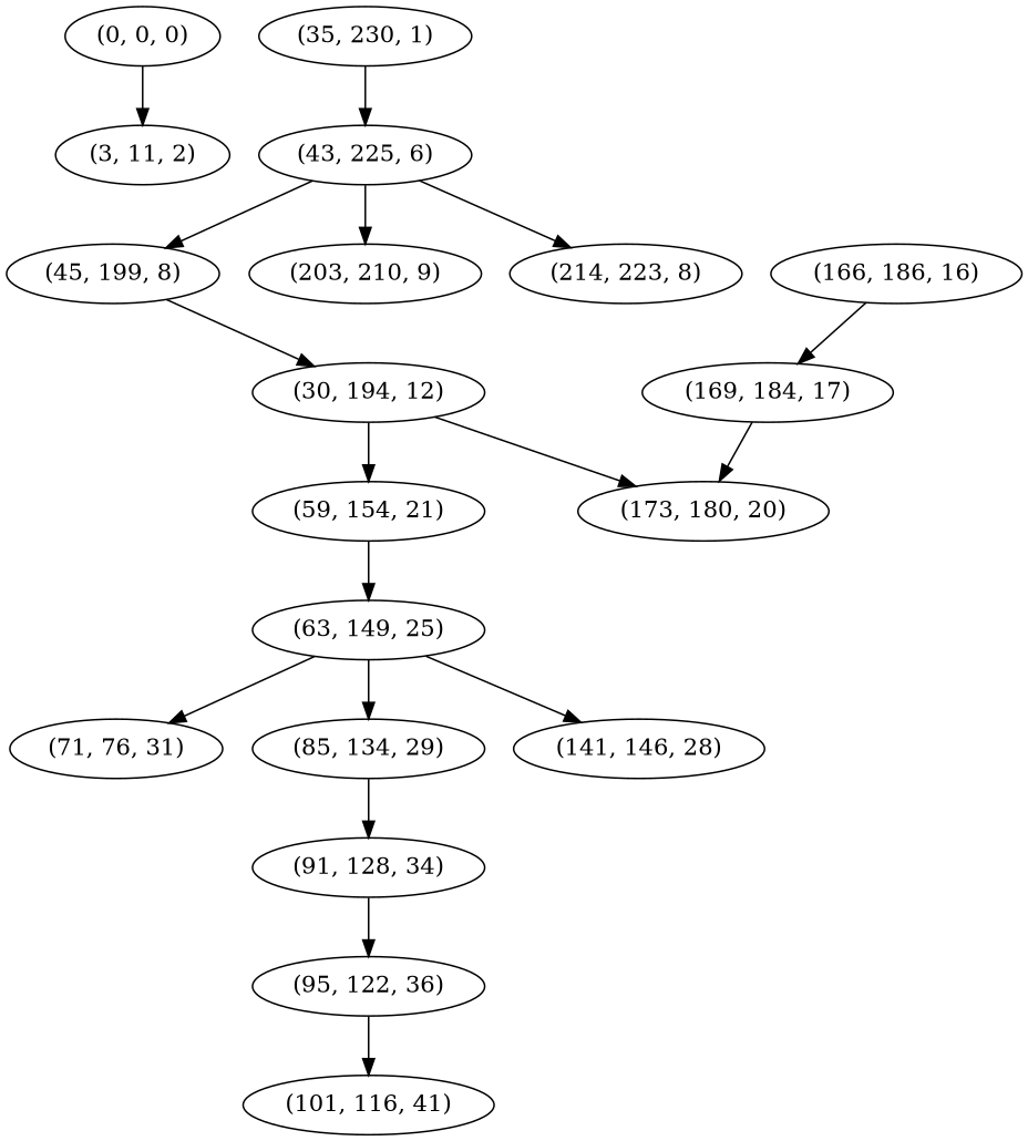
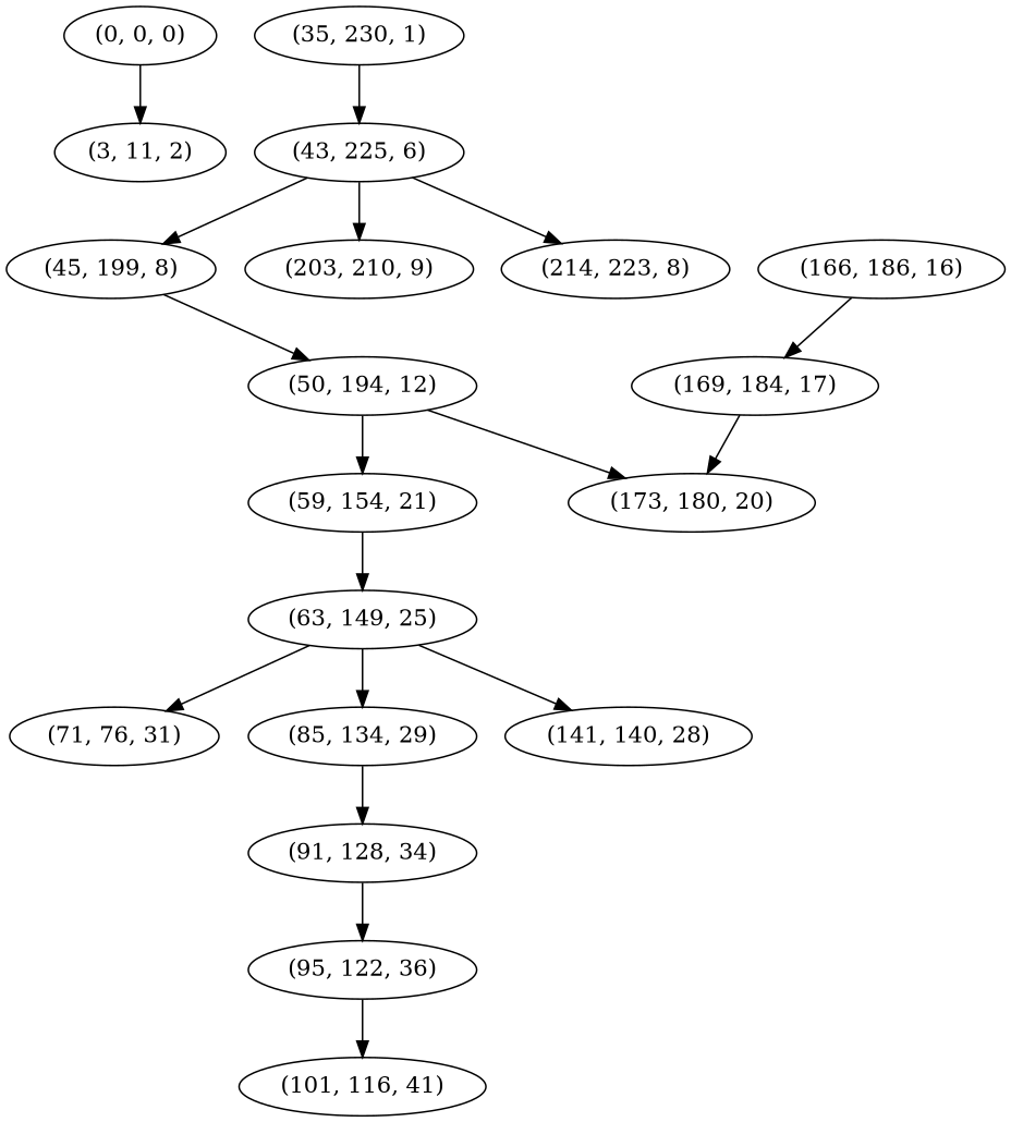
  digraph {
    "(0, 0, 0)"
    "(3, 11, 2)"
    "(35, 230, 1)"
    "(43, 225, 6)"
    "(45, 199, 8)"
    "(203, 210, 9)"
    "(214, 223, 8)"
-   "(50, 194, 12)" [label="(30, 194, 12)"]
+   "(50, 194, 12)"
    "(59, 154, 21)"
    "(173, 180, 20)"
    "(63, 149, 25)"
    "(166, 186, 16)"
    "(169, 184, 17)"
    "(71, 76, 31)"
    "(85, 134, 29)"
-   "(141, 146, 28)"
+   "(141, 146, 28)" [label="(141, 140, 28)"]
    "(91, 128, 34)"
    "(95, 122, 36)"
    "(101, 116, 41)"
    "(0, 0, 0)" -> "(3, 11, 2)"
    "(35, 230, 1)" -> "(43, 225, 6)"
    "(43, 225, 6)" -> "(45, 199, 8)"
    "(43, 225, 6)" -> "(203, 210, 9)"
    "(43, 225, 6)" -> "(214, 223, 8)"
    "(45, 199, 8)" -> "(50, 194, 12)"
    "(50, 194, 12)" -> "(59, 154, 21)"
    "(50, 194, 12)" -> "(173, 180, 20)"
    "(59, 154, 21)" -> "(63, 149, 25)"
    "(63, 149, 25)" -> "(71, 76, 31)"
    "(63, 149, 25)" -> "(85, 134, 29)"
    "(63, 149, 25)" -> "(141, 146, 28)"
    "(166, 186, 16)" -> "(169, 184, 17)"
    "(169, 184, 17)" -> "(173, 180, 20)"
    "(85, 134, 29)" -> "(91, 128, 34)"
    "(91, 128, 34)" -> "(95, 122, 36)"
    "(95, 122, 36)" -> "(101, 116, 41)"
  }
